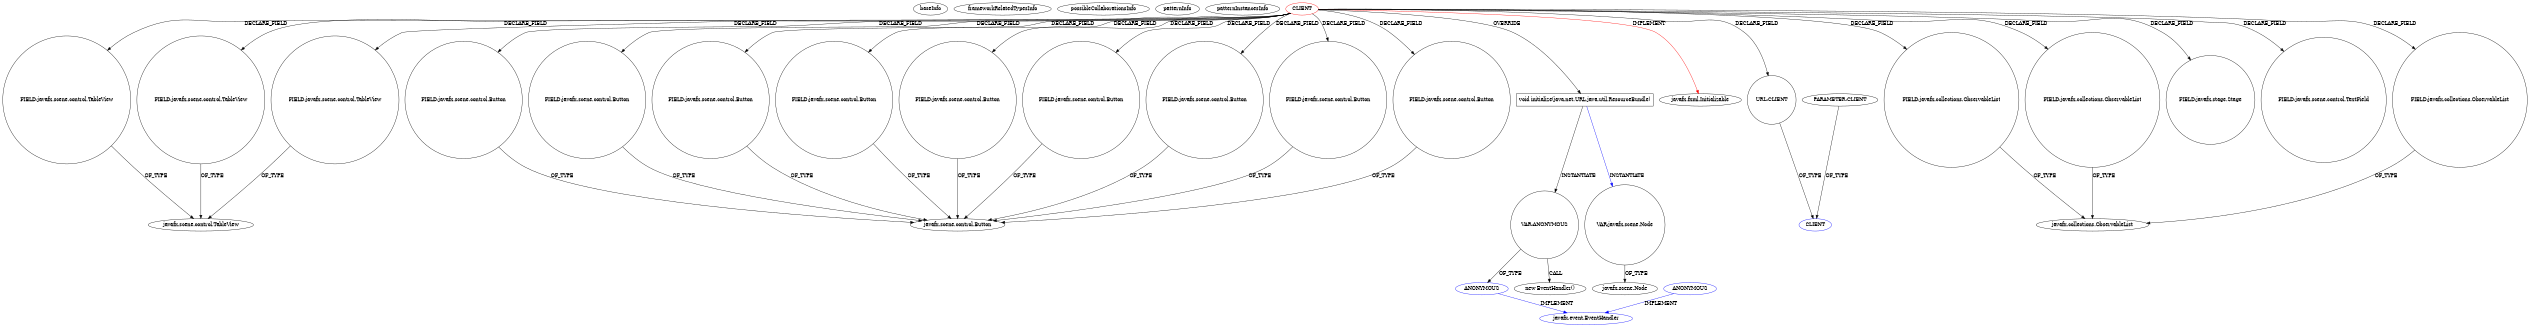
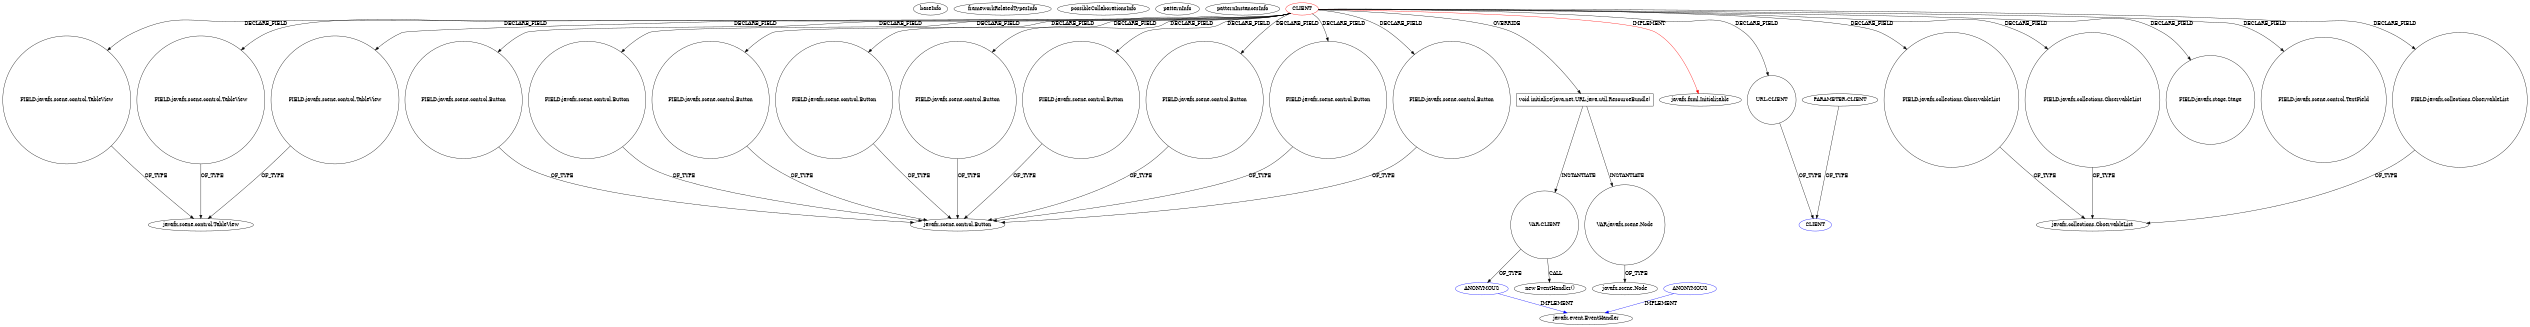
  digraph {
    node [isFrameworkType=false vertexType=FIELD_DECLARATION shape=circle]
    baseInfo [category=pattern graphId=519 isAnonymous=false possibleRelation=true isFrameworkType="" vertexType="" shape=""]
    frameworkRelatedTypesInfo [0="javafx.fxml.Initializable" isFrameworkType="" vertexType="" shape=""]
    possibleCollaborationsInfo [0="519~INSTANTIATION-OVERRIDING_METHOD_DECLARATION-~javafx.fxml.Initializable ~javafx.event.EventHandler ~false~true" isFrameworkType="" vertexType="" shape=""]
    patternInfo [frequency=2.0 patternRootClient=0 isFrameworkType="" vertexType="" shape=""]
    patternInstancesInfo [0="diogocs1-FPessoais~/diogocs1-FPessoais/FPessoais-master/FinancasPessoais/src/app/controllers/HomeController.java~HomeController~2490" 1="bianconejo-CEFX~/bianconejo-CEFX/CEFX-master/src/cefx/CEPrincipalController.java~CEPrincipalController~2114" isFrameworkType="" vertexType="" shape=""]
    n6 [label="javafx.scene.control.TableView" vertexType=FRAMEWORK_CLASS_TYPE shape=""]
    n7 [label="FIELD:javafx.scene.control.TableView"]
    n8 [label="FIELD:javafx.scene.control.TableView"]
    n9 [label="FIELD:javafx.scene.control.TableView"]
    n10 [color=red label=CLIENT vertexType=ROOT_CLIENT_CLASS_DECLARATION shape=""]
    n11 [label="FIELD:javafx.scene.control.Button"]
    n12 [label="FIELD:javafx.scene.control.Button"]
    n13 [label="FIELD:javafx.scene.control.Button"]
    n14 [label="FIELD:javafx.scene.control.Button"]
    n15 [label="FIELD:javafx.scene.control.Button"]
    n16 [label="FIELD:javafx.scene.control.Button"]
    n17 [label="FIELD:javafx.scene.control.Button"]
    n18 [label="FIELD:javafx.scene.control.Button"]
    n19 [label="FIELD:javafx.scene.control.Button"]
    n20 [label="URL:CLIENT"]
    n21 [label="javafx.fxml.Initializable" vertexType=FRAMEWORK_INTERFACE_TYPE shape=""]
    n22 [label="void initialize(java.net.URL,java.util.ResourceBundle)" shape=box vertexType=OVERRIDING_METHOD_DECLARATION]
    n23 [label="FIELD:javafx.collections.ObservableList"]
    n24 [label="FIELD:javafx.collections.ObservableList"]
    n25 [label="FIELD:javafx.collections.ObservableList"]
    n26 [label="FIELD:javafx.stage.Stage"]
    n27 [label="FIELD:javafx.scene.control.TextField"]
    n28 [label="javafx.scene.control.Button" vertexType=FRAMEWORK_CLASS_TYPE shape=""]
    n29 [color=blue label=CLIENT vertexType=REFERENCE_CLIENT_CLASS_DECLARATION shape=""]
    n30 [label="VAR:javafx.scene.Node" vertexType=VARIABLE_EXPRESION]
-   n31 [label="VAR:ANONYMOUS" vertexType=VARIABLE_EXPRESION]
+   n31 [label="VAR:CLIENT" vertexType=VARIABLE_EXPRESION]
    n32 [label="javafx.collections.ObservableList" vertexType=FRAMEWORK_INTERFACE_TYPE shape=""]
    n33 [label="javafx.scene.Node" vertexType=FRAMEWORK_CLASS_TYPE shape=""]
    n34 [color=blue label=ANONYMOUS vertexType=REFERENCE_ANONYMOUS_DECLARATION shape=""]
    n35 [label="new EventHandler()" vertexType=CONSTRUCTOR_CALL shape=""]
    n36 [label="PARAMETER:CLIENT" vertexType=PARAMETER_DECLARATION shape=""]
-   n37 [label="javafx.event.EventHandler" vertexType=FRAMEWORK_INTERFACE_TYPE color=blue shape=""]
+   n37 [label="javafx.event.EventHandler" vertexType=FRAMEWORK_INTERFACE_TYPE shape=""]
    n38 [color=blue label=ANONYMOUS vertexType=REFERENCE_ANONYMOUS_DECLARATION shape=""]
    n7 -> n6 [label=OF_TYPE]
    n8 -> n6 [label=OF_TYPE]
    n9 -> n6 [label=OF_TYPE]
    n10 -> n7 [label=DECLARE_FIELD]
    n10 -> n8 [label=DECLARE_FIELD]
    n10 -> n9 [label=DECLARE_FIELD]
    n10 -> n11 [label=DECLARE_FIELD]
    n10 -> n12 [label=DECLARE_FIELD]
    n10 -> n13 [label=DECLARE_FIELD]
    n10 -> n14 [label=DECLARE_FIELD]
    n10 -> n15 [label=DECLARE_FIELD]
    n10 -> n16 [label=DECLARE_FIELD]
    n10 -> n17 [label=DECLARE_FIELD]
    n10 -> n18 [label=DECLARE_FIELD]
    n10 -> n19 [label=DECLARE_FIELD]
    n10 -> n20 [label=DECLARE_FIELD]
    n10 -> n21 [color=red label=IMPLEMENT]
    n10 -> n22 [label=OVERRIDE]
    n10 -> n23 [label=DECLARE_FIELD]
    n10 -> n24 [label=DECLARE_FIELD]
    n10 -> n25 [label=DECLARE_FIELD]
    n10 -> n26 [label=DECLARE_FIELD]
    n10 -> n27 [label=DECLARE_FIELD]
    n11 -> n28 [label=OF_TYPE]
    n12 -> n28 [label=OF_TYPE]
    n13 -> n28 [label=OF_TYPE]
    n14 -> n28 [label=OF_TYPE]
    n15 -> n28 [label=OF_TYPE]
    n16 -> n28 [label=OF_TYPE]
    n17 -> n28 [label=OF_TYPE]
    n18 -> n28 [label=OF_TYPE]
    n19 -> n28 [label=OF_TYPE]
    n20 -> n29 [label=OF_TYPE]
-   n22 -> n30 [label=INSTANTIATE color=blue]
+   n22 -> n30 [label=INSTANTIATE]
    n22 -> n31 [label=INSTANTIATE]
    n23 -> n32 [label=OF_TYPE]
    n24 -> n32 [label=OF_TYPE]
    n25 -> n32 [label=OF_TYPE]
    n30 -> n33 [label=OF_TYPE]
    n31 -> n34 [label=OF_TYPE]
    n31 -> n35 [label=CALL]
    n34 -> n37 [color=blue label=IMPLEMENT]
    n36 -> n29 [label=OF_TYPE]
    n38 -> n37 [color=blue label=IMPLEMENT]
  }
